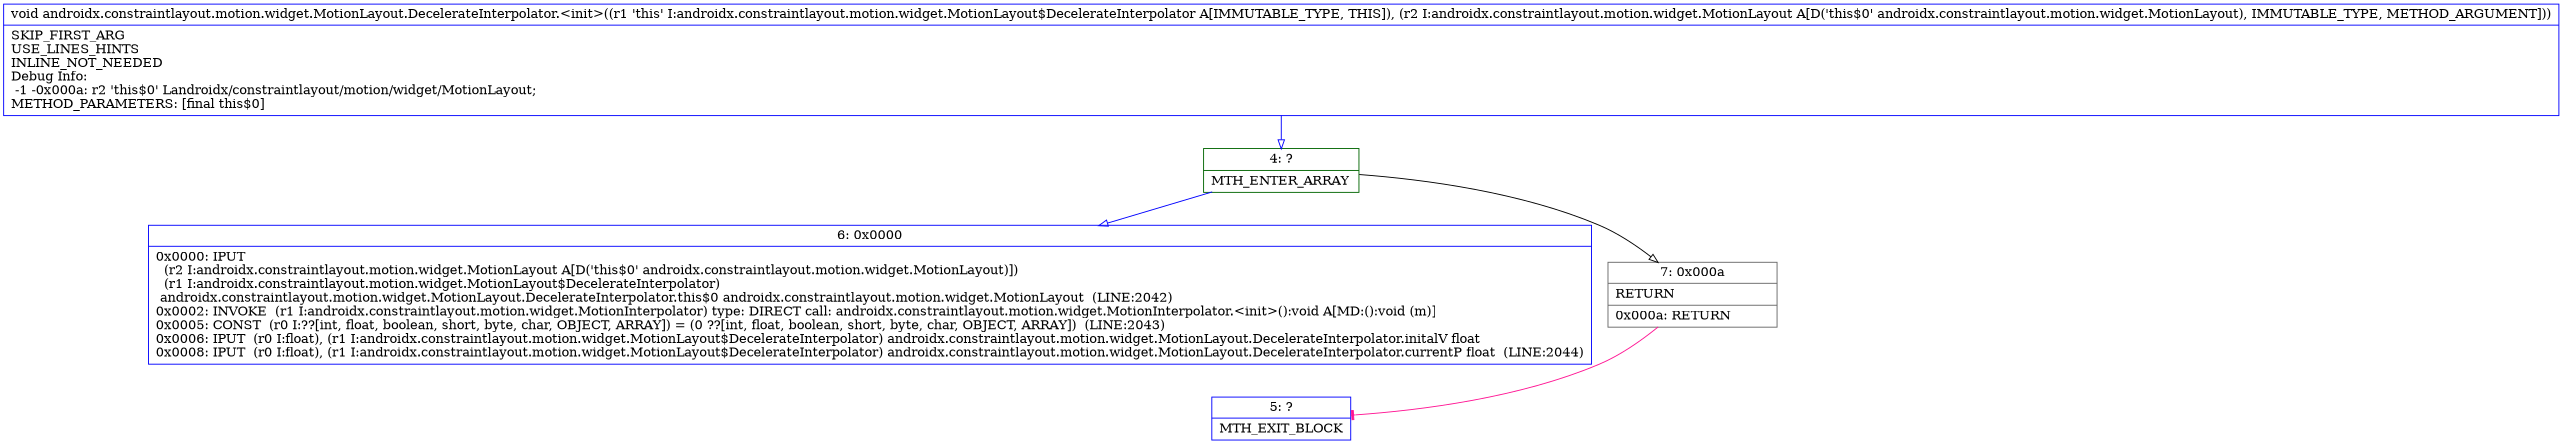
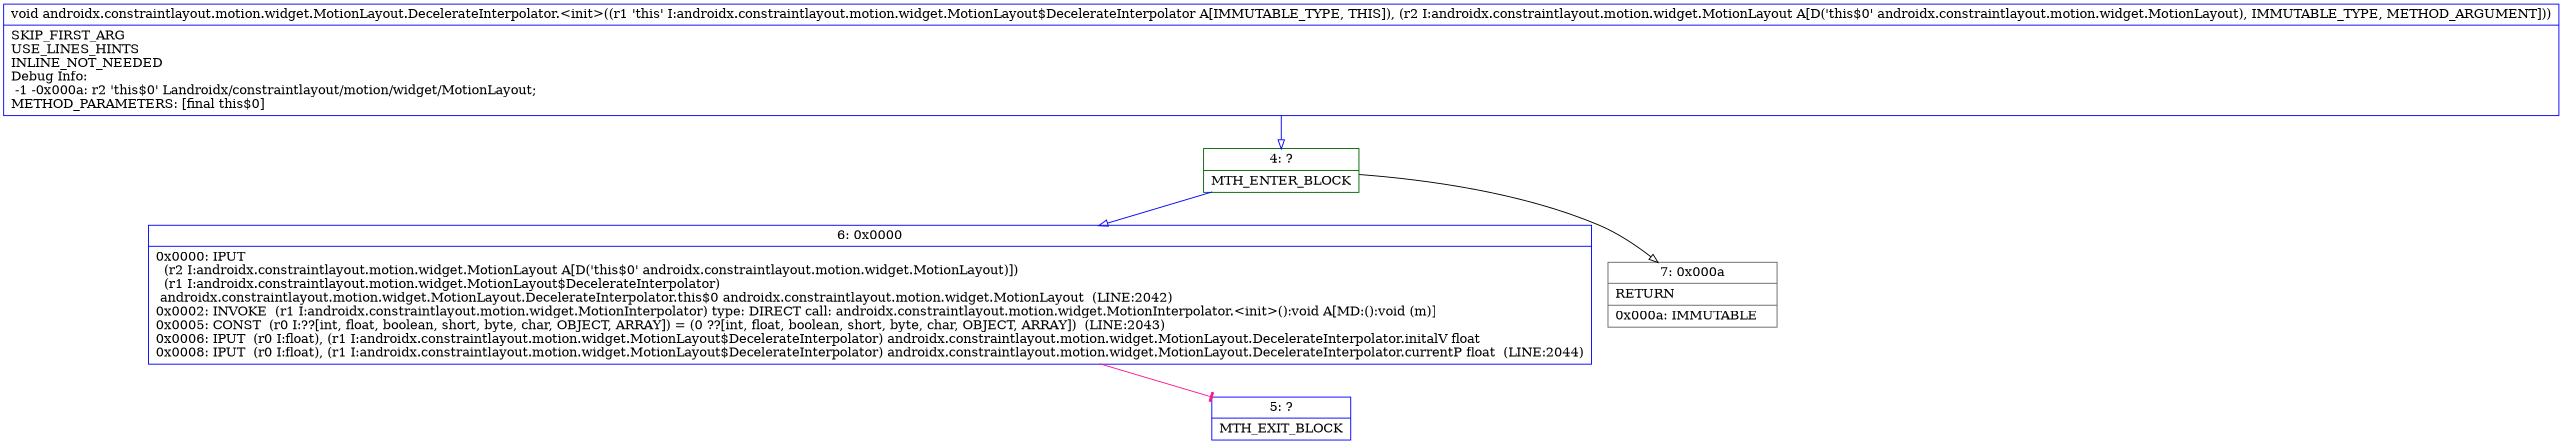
  digraph {
    node [color=blue shape=record]
    edge [arrowhead=onormal color=blue]
-   n1 [color=darkgreen label="{4\:\ ?|MTH_ENTER_ARRAY\l}"]
+   n1 [color=darkgreen label="{4\:\ ?|MTH_ENTER_BLOCK\l}"]
    n2 [label="{6\:\ 0x0000|0x0000: IPUT  \l  (r2 I:androidx.constraintlayout.motion.widget.MotionLayout A[D('this$0' androidx.constraintlayout.motion.widget.MotionLayout)])\l  (r1 I:androidx.constraintlayout.motion.widget.MotionLayout$DecelerateInterpolator)\l androidx.constraintlayout.motion.widget.MotionLayout.DecelerateInterpolator.this$0 androidx.constraintlayout.motion.widget.MotionLayout  (LINE:2042)\l0x0002: INVOKE  (r1 I:androidx.constraintlayout.motion.widget.MotionInterpolator) type: DIRECT call: androidx.constraintlayout.motion.widget.MotionInterpolator.\<init\>():void A[MD:():void (m)]\l0x0005: CONST  (r0 I:??[int, float, boolean, short, byte, char, OBJECT, ARRAY]) = (0 ??[int, float, boolean, short, byte, char, OBJECT, ARRAY])  (LINE:2043)\l0x0006: IPUT  (r0 I:float), (r1 I:androidx.constraintlayout.motion.widget.MotionLayout$DecelerateInterpolator) androidx.constraintlayout.motion.widget.MotionLayout.DecelerateInterpolator.initalV float \l0x0008: IPUT  (r0 I:float), (r1 I:androidx.constraintlayout.motion.widget.MotionLayout$DecelerateInterpolator) androidx.constraintlayout.motion.widget.MotionLayout.DecelerateInterpolator.currentP float  (LINE:2044)\l}"]
-   n3 [color=gray40 label="{7\:\ 0x000a|RETURN\l|0x000a: RETURN   \l}"]
+   n3 [color=gray40 label="{7\:\ 0x000a|RETURN\l|0x000a: IMMUTABLE   \l}"]
    n4 [label="{5\:\ ?|MTH_EXIT_BLOCK\l}"]
    n5 [label="{void androidx.constraintlayout.motion.widget.MotionLayout.DecelerateInterpolator.\<init\>((r1 'this' I:androidx.constraintlayout.motion.widget.MotionLayout$DecelerateInterpolator A[IMMUTABLE_TYPE, THIS]), (r2 I:androidx.constraintlayout.motion.widget.MotionLayout A[D('this$0' androidx.constraintlayout.motion.widget.MotionLayout), IMMUTABLE_TYPE, METHOD_ARGUMENT]))  | SKIP_FIRST_ARG\lUSE_LINES_HINTS\lINLINE_NOT_NEEDED\lDebug Info:\l  \-1 \-0x000a: r2 'this$0' Landroidx\/constraintlayout\/motion\/widget\/MotionLayout;\lMETHOD_PARAMETERS: [final this$0]\l}"]
    n1 -> n2
    n1 -> n3 [color=black]
-   n3 -> n4 [arrowhead=tee color=deeppink]
+   n2 -> n4 [arrowhead=tee color=deeppink]
    n5 -> n1
  }
